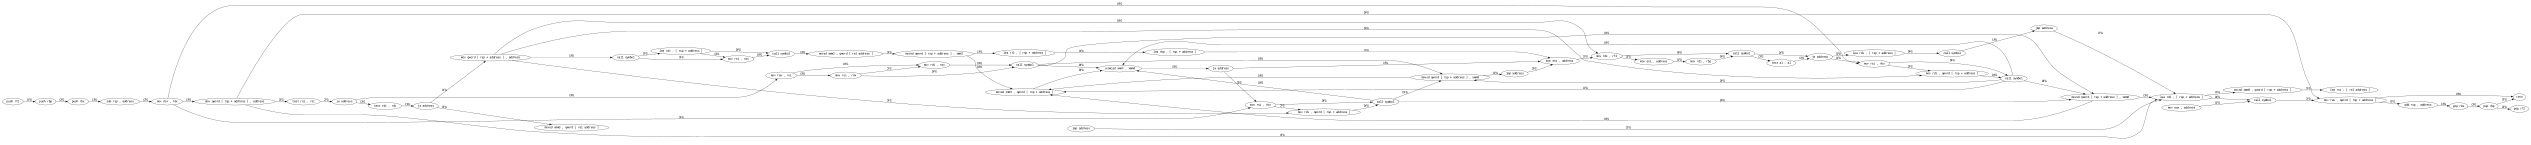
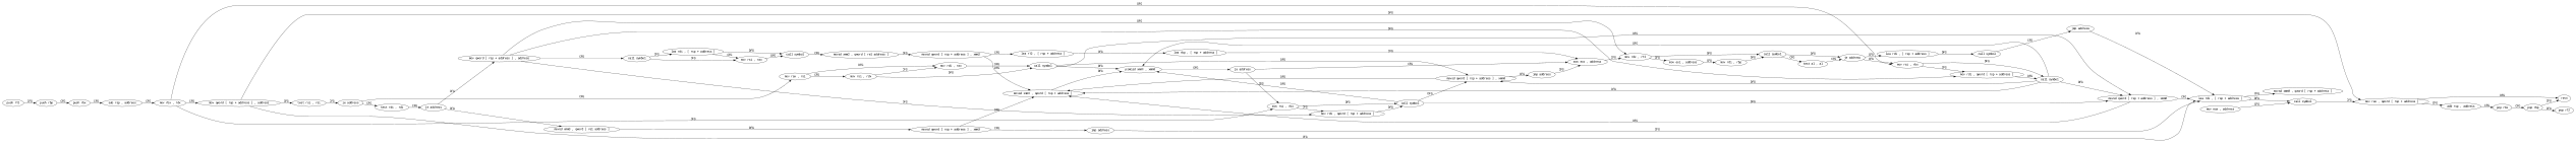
  digraph {
    fontname="Roboto Mono"
    rankdir=LR
    node [fontname="Roboto Mono"]
    edge [fontname="Roboto Mono"]
    n1 [label="push r12"]
    n2 [label="push rbp"]
    n3 [label="push rbx"]
    n4 [label="sub rsp , address"]
    n5 [label="mov rbx , rdx"]
    n6 [label="mov qword [ rsp + address ] , address"]
    n7 [label="mov rsi , rbx"]
    n8 [label="mov rsi , rbx"]
    n9 [label="test rsi , rsi"]
    n10 [label="lea rdi , [ rsp + address ]"]
    n11 [label="mov rax , qword [ rsp + address ]"]
    n12 [label="mov rdi , qword [ rsp + address ]"]
    n13 [label="call symbol"]
    n14 [label="mov rdi , qword [ rsp + address ]"]
    n15 [label="call symbol"]
    n16 [label="je address"]
    n17 [label="movsd xmm0 , qword [ rsp + address ]"]
    n18 [label="call symbol"]
    n19 [label="add rsp , address"]
    n20 [label=retn]
    n21 [label="test rdi , rdi"]
    n22 [label="mov rax , rsi"]
    n23 [label="je address"]
    n24 [label="mov rsi , rdx"]
    n25 [label="mov rdi , rax"]
    n26 [label="movsd xmm3 , qword [ rel address ]"]
    n27 [label="mov qword [ rsp + address ] , address"]
    n28 [label="call symbol"]
+   n29 [label="movsd qword [ rsp + address ] , xmm3"]
    n30 [label="call symbol"]
    n31 [label="mov rdx , r12"]
    n32 [label="movsd xmm1 , qword [ rsp + address ]"]
    n33 [label="jmp address"]
    n34 [label="lea rdi , [ rsp + address ]"]
    n35 [label="mov rsi , rax"]
    n36 [label="mov esi , address"]
    n37 [label="call symbol"]
    n38 [label="movsd qword [ rsp + address ] , xmm0"]
    n39 [label="ucomisd xmm1 , xmm0"]
    n40 [label="movsd qword [ rsp + address ] , xmm0"]
    n41 [label="ja address"]
    n42 [label="jmp address"]
-   n43 [label="lea rsi , [ rel address ]"]
    n44 [label="call symbol"]
    n45 [label="movsd xmm2 , qword [ rel address ]"]
    n46 [label="movsd qword [ rsp + address ] , xmm2"]
    n47 [label="lea r12 , [ rsp + address ]"]
    n48 [label="lea rbp , [ rsp + address ]"]
    n49 [label="mov ecx , address"]
    n50 [label="mov eax , address"]
    n51 [label="pop rbx"]
    n52 [label="pop rbp"]
    n53 [label="pop r12"]
    n54 [label="lea rdi , [ rsp + address ]"]
    n55 [label="call symbol"]
    n56 [label="jmp address"]
    n57 [label="mov rdi , rbp"]
    n58 [label="test al , al"]
    n59 [label="je address"]
    n1 -> n2 [label=CFG]
    n2 -> n3 [label=CFG]
    n3 -> n4 [label=CFG]
    n4 -> n5 [label=CFG]
    n5 -> n6 [label=CFG]
    n5 -> n7 [label=DFG]
    n5 -> n8 [label=DFG]
    n6 -> n9 [label=CFG]
    n6 -> n10 [label=DFG]
    n6 -> n11 [label=DFG]
    n7 -> n12 [label=CFG]
    n7 -> n13 [label=DFG]
    n8 -> n14 [label=CFG]
    n8 -> n15 [label=DFG]
    n9 -> n16 [label=CFG]
    n10 -> n17 [label=CFG]
    n10 -> n18 [label=DFG]
    n11 -> n19 [label=CFG]
    n11 -> n20 [label=DFG]
    n12 -> n13 [label=DFG]
    n13 -> n32 [label=CFG]
    n13 -> n38 [label=DFG]
    n13 -> n39 [label=DFG]
    n13 -> n40 [label=DFG]
    n14 -> n15 [label=DFG]
    n15 -> n38 [label=DFG]
    n15 -> n39 [label=DFG]
    n15 -> n40 [label=DFG]
    n16 -> n21 [label=CFG]
    n16 -> n22 [label=CFG]
-   n17 -> n43 [label=CFG]
    n18 -> n11 [label=CFG]
    n19 -> n51 [label=CFG]
    n21 -> n23 [label=CFG]
    n22 -> n24 [label=CFG]
    n22 -> n25 [label=DFG]
    n23 -> n26 [label=CFG]
    n23 -> n27 [label=CFG]
    n24 -> n25 [label=CFG]
    n24 -> n28 [label=DFG]
    n25 -> n28 [label=DFG]
+   n26 -> n29 [label=DFG]
    n27 -> n12 [label=DFG]
    n27 -> n14 [label=DFG]
    n27 -> n30 [label=CFG]
    n27 -> n31 [label=DFG]
    n28 -> n38 [label=DFG]
    n28 -> n39 [label=DFG]
    n28 -> n40 [label=DFG]
+   n29 -> n32 [label=DFG]
+   n29 -> n33 [label=CFG]
    n30 -> n34 [label=CFG]
    n30 -> n35 [label=DFG]
    n31 -> n36 [label=CFG]
    n31 -> n37 [label=DFG]
    n32 -> n39 [label=DFG]
    n33 -> n10 [label=CFG]
    n34 -> n35 [label=CFG]
    n34 -> n44 [label=DFG]
    n35 -> n44 [label=DFG]
    n36 -> n57 [label=CFG]
    n37 -> n58 [label=CFG]
    n37 -> n59 [label=DFG]
    n38 -> n10 [label=CFG]
    n38 -> n32 [label=DFG]
    n39 -> n41 [label=DFG]
    n40 -> n32 [label=DFG]
    n40 -> n42 [label=CFG]
    n41 -> n8 [label=CFG]
    n41 -> n49 [label=CFG]
    n42 -> n49 [label=CFG]
    n44 -> n45 [label=CFG]
    n45 -> n46 [label=DFG]
    n46 -> n32 [label=DFG]
    n46 -> n47 [label=CFG]
    n47 -> n48 [label=CFG]
    n48 -> n49 [label=CFG]
    n49 -> n31 [label=CFG]
    n50 -> n18 [label=CFG]
    n51 -> n52 [label=CFG]
    n52 -> n20 [label=CFG]
    n52 -> n53 [label=CFG]
    n54 -> n55 [label=DFG]
    n55 -> n56 [label=CFG]
    n56 -> n10 [label=CFG]
    n57 -> n37 [label=DFG]
    n58 -> n59 [label=CFG]
    n59 -> n7 [label=CFG]
    n59 -> n54 [label=CFG]
  }
